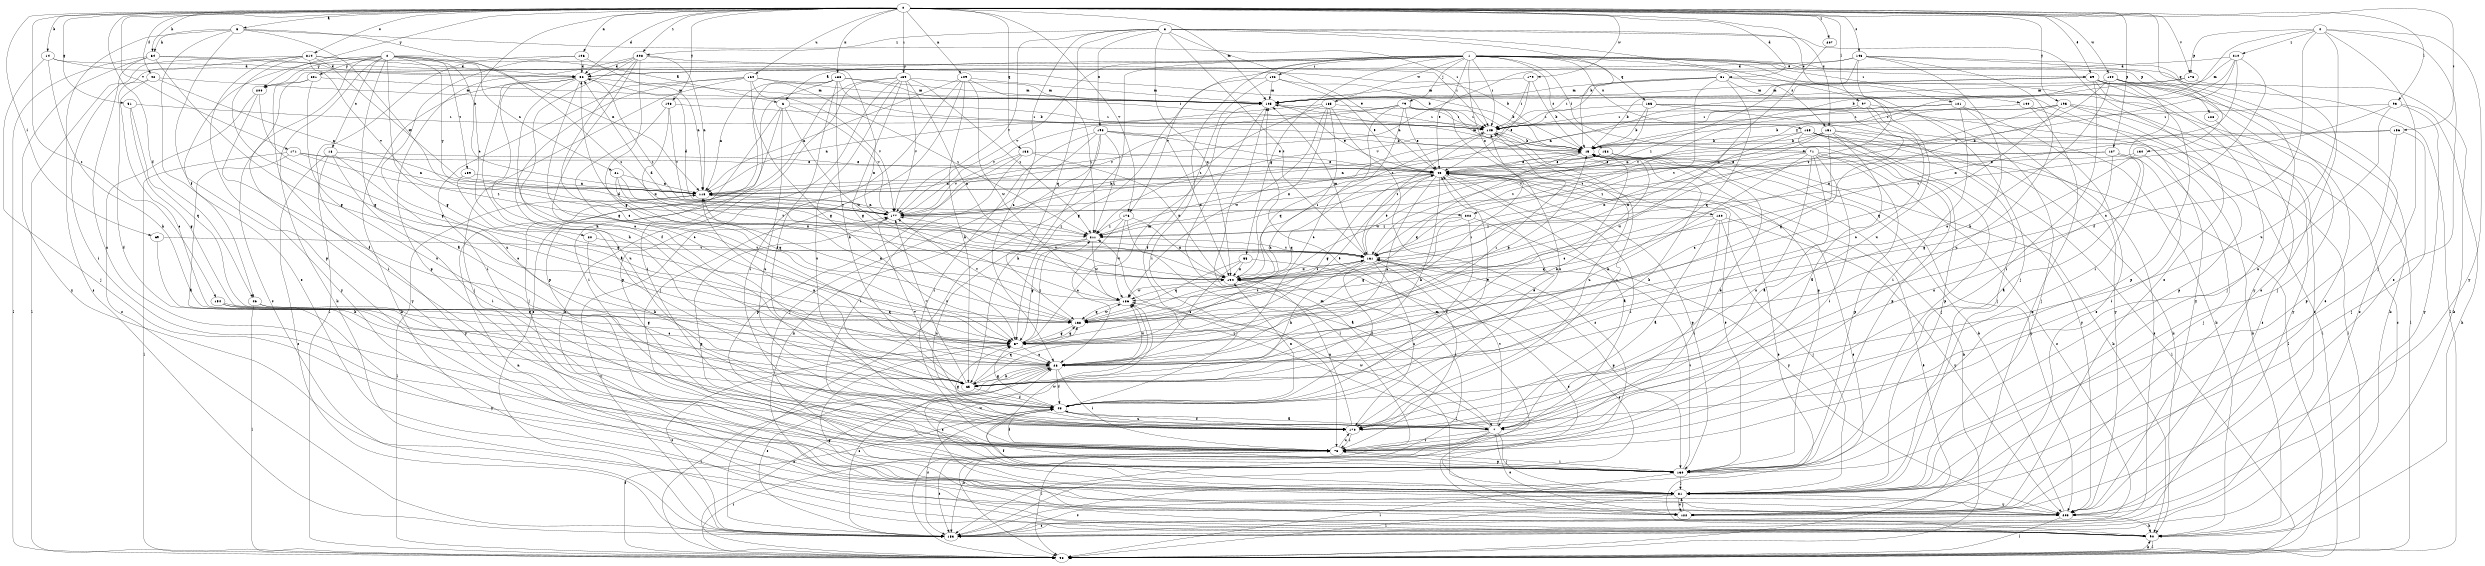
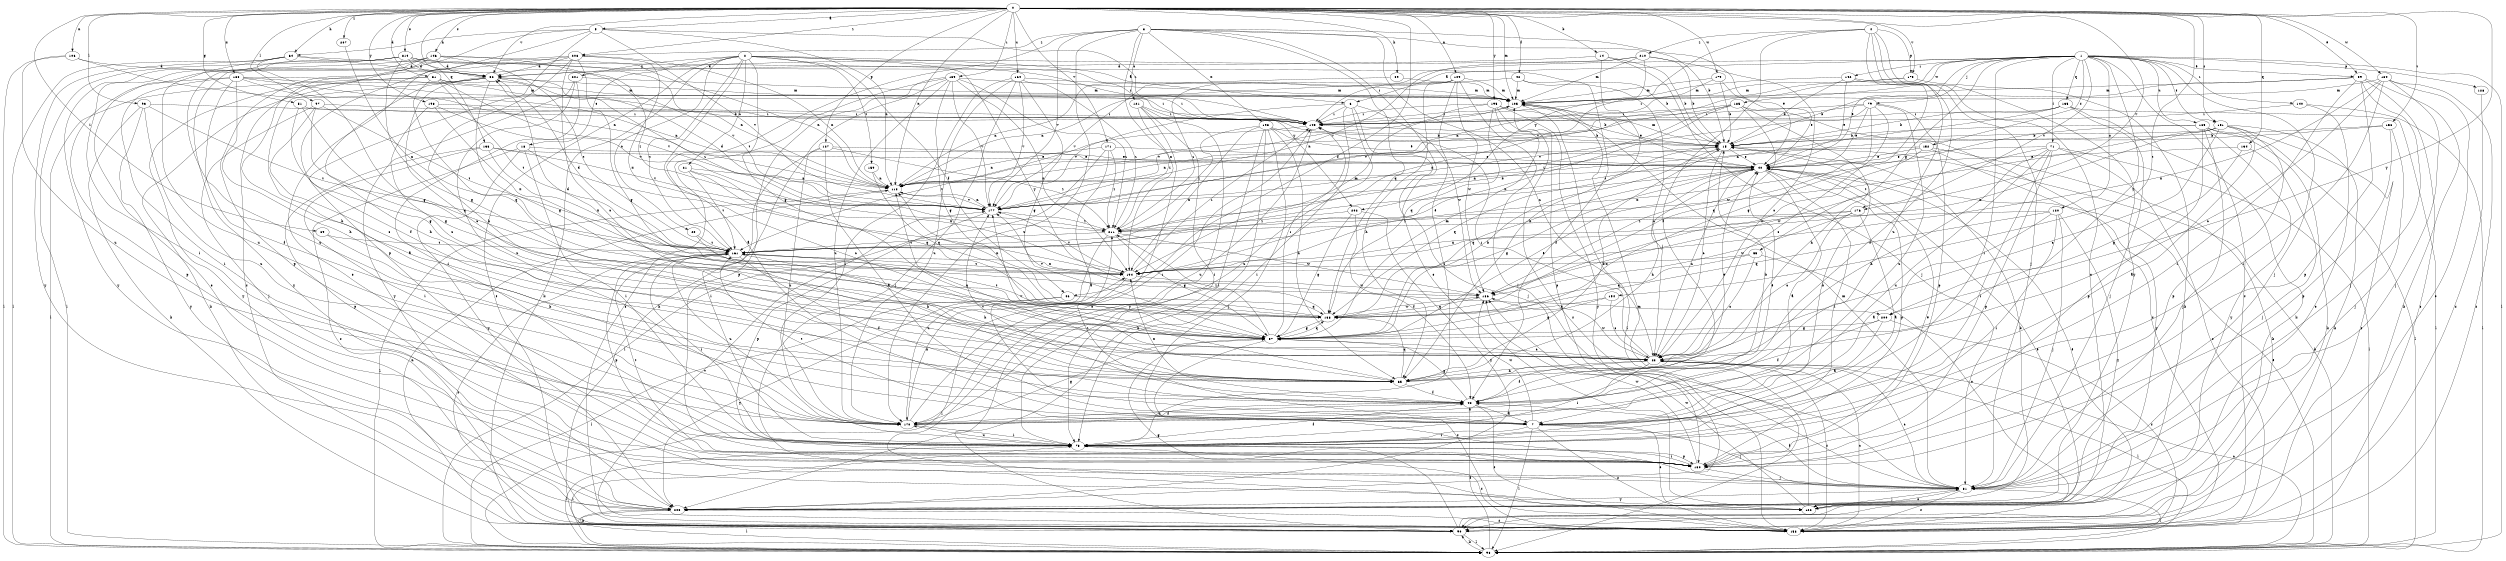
  strict digraph {
    0
    5
    14
    31
    32
    39
    42
    46
    51
    64
    69
+   89
    93
    97
    105
    106
    109
    113
    n19 [label=814]
    127
    133
    134
    139
    146
    151
    154
    156
    164
    171
    173
    176
    179
    184
    188
    195
    198
    200
    207
    208
    145
    153
    177
    122
    130
    81
    15
    65
    98
    161
    138
    203
    7
    57
    90
    23
    211
    73
    48
    170
    40
    186
    194
    1
    6
    55
    71
    79
    120
    128
    135
    140
    142
    152
    165
    185
    2
    18
    20
    21
    159
    201
    202
    3
    121
    193
    4
    210
    0 -> 5 [label=a]
    0 -> 14 [label=b]
    0 -> 31 [label=d]
-   0 -> 32 [label=d]
+   0 -> 32 [label=v]
    0 -> 39 [label=e]
    0 -> 42 [label=f]
    0 -> 46 [label=f]
    0 -> 51 [label=g]
    0 -> 64 [label=h]
    0 -> 69 [label=i]
+   0 -> 89 [label=k]
    0 -> 93 [label=l]
    0 -> 97 [label=l]
    0 -> 105 [label=m]
    0 -> 106 [label=n]
    0 -> 109 [label=n]
    0 -> 113 [label=n]
    0 -> n19 [label=o]
    0 -> 127 [label=p]
    0 -> 133 [label=q]
    0 -> 134 [label=q]
    0 -> 139 [label=r]
    0 -> 146 [label=s]
    0 -> 151 [label=s]
    0 -> 154 [label=t]
    0 -> 156 [label=t]
    0 -> 164 [label=u]
    0 -> 171 [label=v]
    0 -> 173 [label=v]
    0 -> 176 [label=v]
    0 -> 179 [label=w]
    0 -> 184 [label=w]
    0 -> 188 [label=x]
    0 -> 195 [label=y]
    0 -> 198 [label=y]
    0 -> 200 [label=y]
    0 -> 207 [label=z]
    0 -> 208 [label=z]
    5 -> 64 [label=h]
    5 -> 113 [label=n]
    5 -> 145 [label=r]
    5 -> 153 [label=s]
    5 -> 177 [label=v]
    5 -> 122 [label=o]
    5 -> 130 [label=p]
    14 -> 32 [label=d]
    14 -> 81 [label=j]
    14 -> 15 [label=b]
    14 -> 65 [label=h]
    31 -> 105 [label=m]
    31 -> 145 [label=r]
    31 -> 177 [label=v]
    31 -> 98 [label=l]
    31 -> 161 [label=t]
    31 -> 138 [label=q]
    31 -> 203 [label=y]
    32 -> 105 [label=m]
    32 -> 65 [label=h]
    32 -> 7 [label=a]
    32 -> 57 [label=g]
    32 -> 90 [label=k]
    32 -> 23 [label=c]
    32 -> 211 [label=z]
    39 -> 105 [label=m]
    39 -> 153 [label=s]
    39 -> 130 [label=p]
    39 -> 81 [label=j]
    39 -> 15 [label=b]
    39 -> 90 [label=k]
    39 -> 73 [label=i]
    42 -> 105 [label=m]
    42 -> 113 [label=n]
    42 -> 23 [label=c]
    42 -> 48 [label=f]
    46 -> 98 [label=l]
    46 -> 138 [label=q]
    46 -> 203 [label=y]
    51 -> 145 [label=r]
    51 -> 138 [label=q]
    51 -> 57 [label=g]
    64 -> 32 [label=d]
    64 -> 15 [label=b]
    64 -> 98 [label=l]
    64 -> 203 [label=y]
    64 -> 57 [label=g]
    64 -> 170 [label=u]
    69 -> 65 [label=h]
    69 -> 161 [label=t]
+   89 -> 105 [label=m]
+   89 -> 177 [label=v]
    93 -> 145 [label=r]
    93 -> 161 [label=t]
    93 -> 203 [label=y]
    93 -> 90 [label=k]
    93 -> 170 [label=u]
    97 -> 145 [label=r]
    97 -> 81 [label=j]
    97 -> 161 [label=t]
    97 -> 57 [label=g]
    97 -> 23 [label=c]
    105 -> 145 [label=r]
    105 -> 98 [label=l]
    105 -> 40 [label=e]
    106 -> 32 [label=d]
    106 -> 113 [label=n]
    106 -> 98 [label=l]
    106 -> 170 [label=u]
    109 -> 105 [label=m]
    109 -> 113 [label=n]
    109 -> 81 [label=j]
    109 -> 65 [label=h]
    109 -> 211 [label=z]
    109 -> 73 [label=i]
    109 -> 186 [label=w]
    113 -> 177 [label=v]
    113 -> 98 [label=l]
    n19 -> 32 [label=d]
    n19 -> 113 [label=n]
    n19 -> 145 [label=r]
    n19 -> 177 [label=v]
    n19 -> 98 [label=l]
    n19 -> 203 [label=y]
    n19 -> 57 [label=g]
    n19 -> 73 [label=i]
    127 -> 7 [label=a]
    127 -> 211 [label=z]
    127 -> 73 [label=i]
    127 -> 170 [label=u]
    127 -> 40 [label=e]
    133 -> 177 [label=v]
    133 -> 130 [label=p]
    133 -> 73 [label=i]
    133 -> 40 [label=e]
    133 -> 194 [label=x]
    134 -> 81 [label=j]
    134 -> 57 [label=g]
    134 -> 40 [label=e]
    139 -> 105 [label=m]
    139 -> 153 [label=s]
    139 -> 177 [label=v]
    139 -> 130 [label=p]
    139 -> 57 [label=g]
    139 -> 90 [label=k]
    139 -> 211 [label=z]
    139 -> 170 [label=u]
    139 -> 194 [label=x]
    146 -> 32 [label=d]
    146 -> 113 [label=n]
    146 -> 122 [label=o]
    146 -> 65 [label=h]
    146 -> 161 [label=t]
    146 -> 203 [label=y]
    146 -> 211 [label=z]
    146 -> 170 [label=u]
    151 -> 153 [label=s]
    151 -> 130 [label=p]
    151 -> 15 [label=b]
    151 -> 161 [label=t]
    151 -> 7 [label=a]
    151 -> 90 [label=k]
    151 -> 23 [label=c]
    151 -> 194 [label=x]
    154 -> 138 [label=q]
    154 -> 57 [label=g]
    154 -> 23 [label=c]
    156 -> 113 [label=n]
    156 -> 130 [label=p]
    156 -> 81 [label=j]
    156 -> 15 [label=b]
    164 -> 105 [label=m]
    164 -> 177 [label=v]
    164 -> 81 [label=j]
    164 -> 57 [label=g]
    164 -> 211 [label=z]
    164 -> 73 [label=i]
    164 -> 170 [label=u]
    171 -> 113 [label=n]
    171 -> 98 [label=l]
    171 -> 7 [label=a]
    171 -> 211 [label=z]
    171 -> 40 [label=e]
    173 -> 105 [label=m]
    173 -> 113 [label=n]
    173 -> 90 [label=k]
    176 -> 7 [label=a]
    176 -> 23 [label=c]
    176 -> 211 [label=z]
    176 -> 186 [label=w]
    176 -> 194 [label=x]
    179 -> 105 [label=m]
    179 -> 145 [label=r]
    179 -> 15 [label=b]
    179 -> 40 [label=e]
    184 -> 105 [label=m]
    184 -> 153 [label=s]
    184 -> 122 [label=o]
    184 -> 81 [label=j]
    184 -> 23 [label=c]
    184 -> 73 [label=i]
    184 -> 194 [label=x]
    188 -> 105 [label=m]
    188 -> 113 [label=n]
    188 -> 145 [label=r]
    188 -> 130 [label=p]
    188 -> 15 [label=b]
    188 -> 65 [label=h]
    188 -> 73 [label=i]
    188 -> 48 [label=f]
    195 -> 145 [label=r]
    195 -> 153 [label=s]
    195 -> 177 [label=v]
    195 -> 130 [label=p]
    195 -> 15 [label=b]
    195 -> 138 [label=q]
    195 -> 203 [label=y]
    198 -> 145 [label=r]
    198 -> 177 [label=v]
    198 -> 23 [label=c]
    198 -> 194 [label=x]
    200 -> 153 [label=s]
    200 -> 57 [label=g]
    200 -> 48 [label=f]
    207 -> 194 [label=x]
    208 -> 32 [label=d]
    208 -> 113 [label=n]
    208 -> 130 [label=p]
    208 -> 65 [label=h]
    208 -> 57 [label=g]
    208 -> 23 [label=c]
    208 -> 48 [label=f]
    208 -> 194 [label=x]
    145 -> 15 [label=b]
    145 -> 161 [label=t]
    145 -> 170 [label=u]
    153 -> 177 [label=v]
    153 -> 23 [label=c]
    153 -> 40 [label=e]
    177 -> 32 [label=d]
    177 -> 113 [label=n]
    177 -> 130 [label=p]
    177 -> 15 [label=b]
    177 -> 211 [label=z]
    122 -> 105 [label=m]
    122 -> 81 [label=j]
    122 -> 186 [label=w]
    130 -> 81 [label=j]
    130 -> 161 [label=t]
    130 -> 73 [label=i]
    130 -> 40 [label=e]
    130 -> 186 [label=w]
    81 -> 105 [label=m]
    81 -> 153 [label=s]
    81 -> 122 [label=o]
    81 -> 98 [label=l]
    81 -> 203 [label=y]
    81 -> 23 [label=c]
    81 -> 48 [label=f]
    15 -> 105 [label=m]
    15 -> 138 [label=q]
    15 -> 23 [label=c]
    15 -> 40 [label=e]
    65 -> 113 [label=n]
    65 -> 177 [label=v]
    65 -> 15 [label=b]
    65 -> 138 [label=q]
    65 -> 48 [label=f]
    65 -> 40 [label=e]
    98 -> 15 [label=b]
    98 -> 90 [label=k]
    98 -> 23 [label=c]
    98 -> 73 [label=i]
    98 -> 48 [label=f]
    98 -> 40 [label=e]
    161 -> 32 [label=d]
    161 -> 105 [label=m]
    161 -> 153 [label=s]
    161 -> 130 [label=p]
    161 -> 65 [label=h]
    161 -> 73 [label=i]
    161 -> 48 [label=f]
    161 -> 170 [label=u]
    161 -> 40 [label=e]
    161 -> 194 [label=x]
    138 -> 113 [label=n]
    138 -> 177 [label=v]
    138 -> 161 [label=t]
    138 -> 57 [label=g]
    138 -> 186 [label=w]
    203 -> 153 [label=s]
    203 -> 15 [label=b]
    203 -> 98 [label=l]
    203 -> 90 [label=k]
    7 -> 153 [label=s]
    7 -> 122 [label=o]
    7 -> 81 [label=j]
    7 -> 15 [label=b]
    7 -> 98 [label=l]
    7 -> 161 [label=t]
    7 -> 211 [label=z]
    7 -> 73 [label=i]
    7 -> 186 [label=w]
    57 -> 105 [label=m]
    57 -> 145 [label=r]
    57 -> 153 [label=s]
    57 -> 15 [label=b]
    57 -> 138 [label=q]
    57 -> 23 [label=c]
    57 -> 211 [label=z]
    57 -> 40 [label=e]
    90 -> 113 [label=n]
    90 -> 98 [label=l]
    90 -> 57 [label=g]
    90 -> 40 [label=e]
    23 -> 145 [label=r]
    23 -> 153 [label=s]
    23 -> 65 [label=h]
    23 -> 98 [label=l]
    23 -> 73 [label=i]
    23 -> 48 [label=f]
    23 -> 186 [label=w]
    211 -> 161 [label=t]
    211 -> 57 [label=g]
    211 -> 170 [label=u]
    211 -> 186 [label=w]
    73 -> 153 [label=s]
    73 -> 130 [label=p]
-   130 -> 98 [label=l]
+   73 -> 98 [label=l]
    73 -> 48 [label=f]
    73 -> 170 [label=u]
    48 -> 153 [label=s]
    48 -> 177 [label=v]
    48 -> 15 [label=b]
    48 -> 7 [label=a]
    48 -> 57 [label=g]
    48 -> 170 [label=u]
    48 -> 40 [label=e]
    48 -> 194 [label=x]
    170 -> 145 [label=r]
    170 -> 57 [label=g]
    170 -> 73 [label=i]
    170 -> 48 [label=f]
    170 -> 194 [label=x]
    40 -> 113 [label=n]
    40 -> 130 [label=p]
    40 -> 65 [label=h]
    40 -> 138 [label=q]
    40 -> 7 [label=a]
    40 -> 57 [label=g]
    40 -> 23 [label=c]
    40 -> 73 [label=i]
    186 -> 32 [label=d]
    186 -> 138 [label=q]
    194 -> 145 [label=r]
    194 -> 177 [label=v]
    194 -> 98 [label=l]
    194 -> 161 [label=t]
    194 -> 186 [label=w]
    1 -> 39 [label=e]
    1 -> 151 [label=s]
    1 -> 176 [label=v]
    1 -> 200 [label=y]
    1 -> 145 [label=r]
    1 -> 153 [label=s]
    1 -> 177 [label=v]
    1 -> 81 [label=j]
    1 -> 98 [label=l]
    1 -> 73 [label=i]
    1 -> 40 [label=e]
    1 -> 6 [label=a]
    1 -> 55 [label=g]
    1 -> 71 [label=i]
    1 -> 79 [label=j]
    1 -> 120 [label=o]
    1 -> 128 [label=p]
    1 -> 135 [label=q]
    1 -> 140 [label=r]
    1 -> 142 [label=r]
    1 -> 152 [label=s]
    1 -> 165 [label=u]
    1 -> 185 [label=w]
    6 -> 145 [label=r]
    6 -> 177 [label=v]
    6 -> 81 [label=j]
    6 -> 73 [label=i]
    6 -> 170 [label=u]
    6 -> 186 [label=w]
    55 -> 122 [label=o]
    55 -> 138 [label=q]
    55 -> 23 [label=c]
    55 -> 194 [label=x]
    71 -> 153 [label=s]
    71 -> 130 [label=p]
    71 -> 65 [label=h]
    71 -> 98 [label=l]
-   71 -> 7 [label=a]
+   200 -> 7 [label=a]
    71 -> 73 [label=i]
    71 -> 170 [label=u]
    71 -> 40 [label=e]
    71 -> 186 [label=w]
    79 -> 113 [label=n]
    79 -> 145 [label=r]
    79 -> 177 [label=v]
    79 -> 130 [label=p]
    79 -> 138 [label=q]
    79 -> 23 [label=c]
    79 -> 170 [label=u]
    79 -> 40 [label=e]
    120 -> 81 [label=j]
    120 -> 138 [label=q]
    120 -> 203 [label=y]
    120 -> 7 [label=a]
    120 -> 211 [label=z]
    120 -> 73 [label=i]
    128 -> 153 [label=s]
    135 -> 145 [label=r]
    135 -> 81 [label=j]
    135 -> 15 [label=b]
    135 -> 98 [label=l]
    135 -> 161 [label=t]
    135 -> 90 [label=k]
    140 -> 145 [label=r]
    140 -> 122 [label=o]
    140 -> 98 [label=l]
    142 -> 105 [label=m]
    142 -> 15 [label=b]
    142 -> 57 [label=g]
    142 -> 48 [label=f]
    142 -> 40 [label=e]
    152 -> 113 [label=n]
    152 -> 203 [label=y]
    152 -> 90 [label=k]
    152 -> 40 [label=e]
    152 -> 186 [label=w]
    165 -> 130 [label=p]
    165 -> 81 [label=j]
    165 -> 15 [label=b]
    165 -> 98 [label=l]
    165 -> 203 [label=y]
    165 -> 90 [label=k]
    165 -> 194 [label=x]
    185 -> 145 [label=r]
    185 -> 153 [label=s]
    185 -> 177 [label=v]
    185 -> 65 [label=h]
    185 -> 211 [label=z]
    185 -> 186 [label=w]
    185 -> 194 [label=x]
    2 -> 46 [label=f]
    2 -> 200 [label=y]
    2 -> 153 [label=s]
    2 -> 161 [label=t]
    2 -> 7 [label=a]
    2 -> 57 [label=g]
    2 -> 90 [label=k]
    2 -> 6 [label=a]
    2 -> 18 [label=c]
    2 -> 20 [label=c]
    2 -> 21 [label=c]
    2 -> 159 [label=t]
    2 -> 201 [label=y]
    2 -> 202 [label=y]
    18 -> 153 [label=s]
    18 -> 203 [label=y]
    18 -> 23 [label=c]
    18 -> 73 [label=i]
    18 -> 40 [label=e]
    20 -> 65 [label=h]
    20 -> 161 [label=t]
    21 -> 113 [label=n]
    21 -> 161 [label=t]
    21 -> 138 [label=q]
    21 -> 194 [label=x]
    159 -> 113 [label=n]
    159 -> 138 [label=q]
    201 -> 105 [label=m]
    201 -> 203 [label=y]
    201 -> 73 [label=i]
    201 -> 170 [label=u]
    202 -> 203 [label=y]
    202 -> 57 [label=g]
    202 -> 211 [label=z]
    202 -> 48 [label=f]
    3 -> 208 [label=z]
    3 -> 177 [label=v]
    3 -> 122 [label=o]
    3 -> 15 [label=b]
    3 -> 161 [label=t]
    3 -> 138 [label=q]
    3 -> 23 [label=c]
    3 -> 170 [label=u]
    3 -> 40 [label=e]
    3 -> 194 [label=x]
    3 -> 121 [label=o]
    3 -> 193 [label=x]
    121 -> 145 [label=r]
    121 -> 122 [label=o]
    121 -> 203 [label=y]
    121 -> 211 [label=z]
    121 -> 73 [label=i]
    193 -> 81 [label=j]
    193 -> 15 [label=b]
    193 -> 65 [label=h]
    193 -> 90 [label=k]
    193 -> 211 [label=z]
    193 -> 73 [label=i]
    193 -> 40 [label=e]
    193 -> 194 [label=x]
    4 -> 173 [label=p]
    4 -> 122 [label=o]
    4 -> 81 [label=j]
    4 -> 203 [label=y]
    4 -> 48 [label=f]
    4 -> 170 [label=u]
    4 -> 202 [label=y]
    4 -> 210 [label=z]
    210 -> 32 [label=d]
    210 -> 105 [label=m]
    210 -> 177 [label=v]
    210 -> 15 [label=b]
    210 -> 23 [label=c]
    210 -> 194 [label=x]
  }
